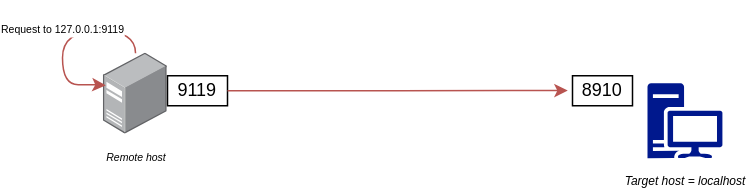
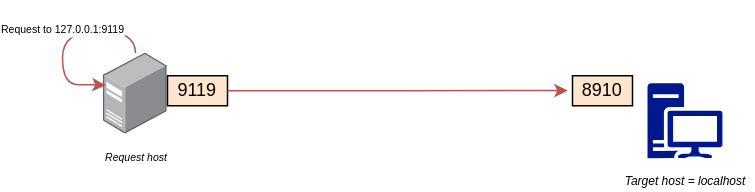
  <mxCell id="0" />
  <mxCell id="1" parent="0" />
- <mxCell id="2" value="&lt;i&gt;&lt;font style=&quot;font-size: 7px;&quot;&gt;Remote host&lt;/font&gt;&lt;/i&gt;" style="image;points=[];aspect=fixed;html=1;align=center;shadow=0;dashed=0;image=img/lib/allied_telesis/computer_and_terminals/Server_Desktop.svg;" parent="1" vertex="1"><mxGeometry x="47.4" y="35" width="42.6" height="54" as="geometry" /></mxCell>
- <mxCell id="3" value="9119" style="rounded=0;whiteSpace=wrap;html=1;" parent="1" vertex="1"><mxGeometry x="90" y="50" width="40" height="20" as="geometry" /></mxCell>
+ <mxCell id="2" value="&lt;i&gt;&lt;font style=&quot;font-size: 7px;&quot;&gt;Request host&lt;/font&gt;&lt;/i&gt;" style="image;points=[];aspect=fixed;html=1;align=center;shadow=0;dashed=0;image=img/lib/allied_telesis/computer_and_terminals/Server_Desktop.svg;" parent="1" vertex="1"><mxGeometry x="47.4" y="35" width="42.6" height="54" as="geometry" /></mxCell>
+ <mxCell id="3" value="9119" style="rounded=0;whiteSpace=wrap;html=1;fillColor=#ffe6cc;" parent="1" vertex="1"><mxGeometry x="90" y="50" width="40" height="20" as="geometry" /></mxCell>
  <mxCell id="4" style="edgeStyle=orthogonalEdgeStyle;rounded=0;orthogonalLoop=1;jettySize=auto;html=1;exitX=1;exitY=0.5;exitDx=0;exitDy=0;entryX=-0.079;entryY=0.493;entryDx=0;entryDy=0;entryPerimeter=0;fillColor=#f8cecc;strokeColor=#b85450;" parent="1" source="3" edge="1"><mxGeometry relative="1" as="geometry"><mxPoint x="356.84" y="59.86" as="targetPoint" /></mxGeometry></mxCell>
- <mxCell id="5" value="8910" style="rounded=0;whiteSpace=wrap;html=1;" parent="1" vertex="1"><mxGeometry x="360" y="50" width="40" height="20" as="geometry" /></mxCell>
+ <mxCell id="5" value="8910" style="rounded=0;whiteSpace=wrap;html=1;fillColor=#ffe6cc;" parent="1" vertex="1"><mxGeometry x="360" y="50" width="40" height="20" as="geometry" /></mxCell>
  <mxCell id="6" value="&lt;i style=&quot;font-size: 8px;&quot;&gt;Target host = localhost&lt;/i&gt;" style="sketch=0;aspect=fixed;pointerEvents=1;shadow=0;dashed=0;html=1;strokeColor=none;labelPosition=center;verticalLabelPosition=bottom;verticalAlign=top;align=center;fillColor=#00188D;shape=mxgraph.mscae.enterprise.workstation_client" parent="1" vertex="1"><mxGeometry x="410" y="55" width="50" height="50" as="geometry" /></mxCell>
  <mxCell id="7" value="Request to 127.0.0.1:9119" style="edgeStyle=orthogonalEdgeStyle;rounded=0;orthogonalLoop=1;jettySize=auto;html=1;entryX=0.033;entryY=0.396;entryDx=0;entryDy=0;entryPerimeter=0;curved=1;fillColor=#f8cecc;strokeColor=#b85450;fontSize=7;" parent="1" source="2" target="2" edge="1"><mxGeometry relative="1" as="geometry"><mxPoint x="40" y="55" as="targetPoint" /><Array as="points"><mxPoint x="69" y="20" /><mxPoint x="20" y="20" /><mxPoint x="20" y="56" /><mxPoint x="41" y="56" /></Array></mxGeometry></mxCell>
